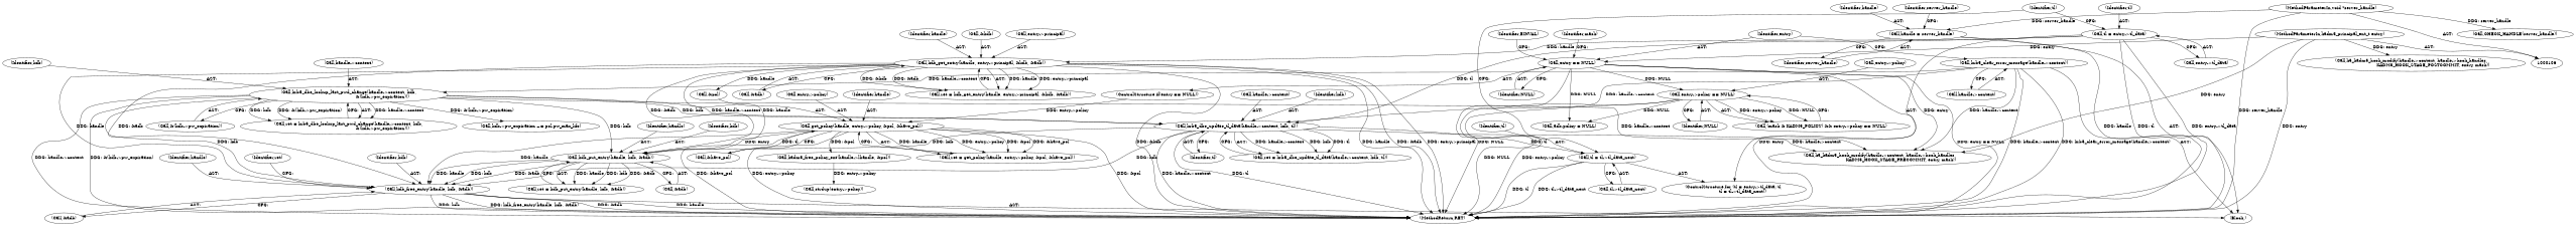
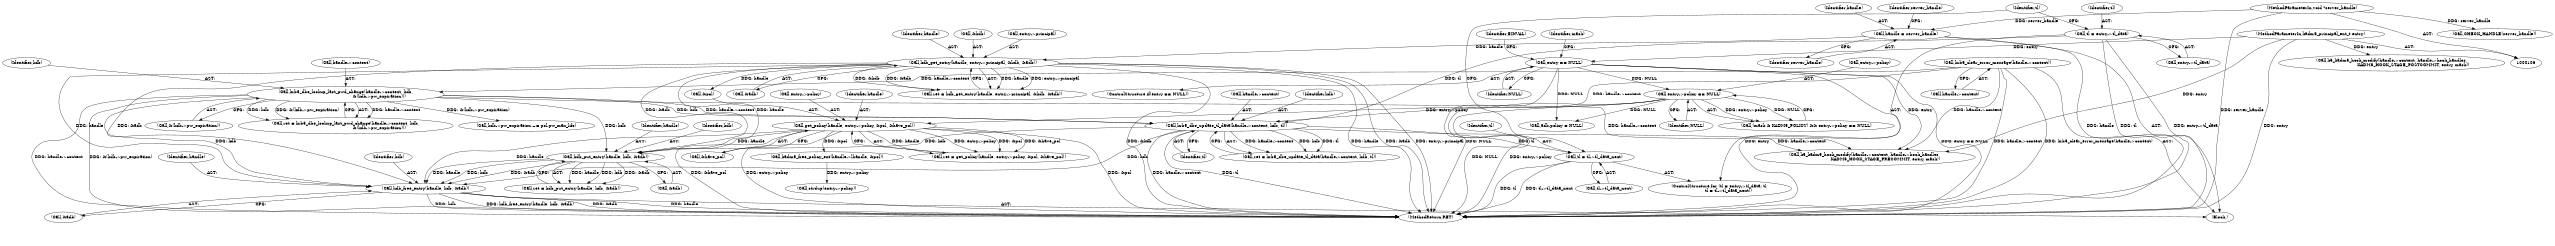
  digraph {
    n1 [label="(Call,kdb_free_entry(handle, kdb, &adb))"]
    n2 [label="(MethodReturn,RET)"]
    n3 [label="(Block,)"]
    n4 [label="(Call,&adb)"]
    n5 [label="(Call,kdb_get_entry(handle, entry->principal, &kdb, &adb))"]
    n6 [label="(Call,kdb_put_entry(handle, kdb, &adb))"]
    n7 [label="(Call,&adb)"]
    n8 [label="(Call,ret = kdb_get_entry(handle, entry->principal, &kdb, &adb))"]
    n9 [label="(Call,&pol)"]
    n10 [label="(Call,get_policy(handle, entry->policy, &pol, &have_pol))"]
    n11 [label="(Call,ret = get_policy(handle, entry->policy, &pol, &have_pol))"]
    n12 [label="(Call,kadm5_free_policy_ent(handle->lhandle, &pol))"]
    n13 [label="(Call,&have_pol)"]
    n14 [label="(Call,&adb)"]
    n15 [label="(Call,ret = kdb_put_entry(handle, kdb, &adb))"]
    n16 [label="(Call,handle = server_handle)"]
    n17 [label="(Identifier,server_handle)"]
    n18 [label="(MethodParameterIn,void *server_handle)"]
    n19 [label="(Call,CHECK_HANDLE(server_handle))"]
    1000106
    n21 [label="(Call,strdup(entry->policy))"]
    n22 [label="(Call,entry->policy == NULL)"]
    n23 [label="(Identifier,NULL)"]
    n24 [label="(Call,(mask & KADM5_POLICY) && entry->policy == NULL)"]
    n25 [label="(Call,adb.policy = NULL)"]
    n26 [label="(Call,entry == NULL)"]
    n27 [label="(ControlStructure,if(entry == NULL))"]
    n28 [label="(Call,k5_kadm5_hook_modify(handle->context, handle->hook_handles,\n                               KADM5_HOOK_STAGE_PRECOMMIT, entry, mask))"]
    n29 [label="(Identifier,NULL)"]
    n30 [label="(MethodParameterIn,kadm5_principal_ent_t entry)"]
    n31 [label="(Call,k5_kadm5_hook_modify(handle->context, handle->hook_handles,\n                                KADM5_HOOK_STAGE_POSTCOMMIT, entry, mask))"]
    n32 [label="(Call,krb5_dbe_lookup_last_pwd_change(handle->context, kdb,\n                                                  &(kdb->pw_expiration)))"]
    n33 [label="(Call,krb5_dbe_update_tl_data(handle->context, kdb, tl))"]
    n34 [label="(Call,&(kdb->pw_expiration))"]
    n35 [label="(Call,ret = krb5_dbe_lookup_last_pwd_change(handle->context, kdb,\n                                                  &(kdb->pw_expiration)))"]
    n36 [label="(Call,kdb->pw_expiration += pol.pw_max_life)"]
    n37 [label="(Identifier,tl)"]
    n38 [label="(Call,ret = krb5_dbe_update_tl_data(handle->context, kdb, tl))"]
    n39 [label="(Call,tl = tl->tl_data_next)"]
    n40 [label="(Call,krb5_clear_error_message(handle->context))"]
    n41 [label="(Call,handle->context)"]
    n42 [label="(ControlStructure,for (tl = entry->tl_data; tl;\n             tl = tl->tl_data_next))"]
    n43 [label="(Call,tl->tl_data_next)"]
    n44 [label="(Call,tl = entry->tl_data)"]
    n45 [label="(Call,entry->tl_data)"]
    n46 [label="(Call,handle->context)"]
-   n47 [label="(Identifier,ret)"]
    n48 [label="(Call,entry->policy)"]
    n49 [label="(Identifier,handle)"]
    n50 [label="(Identifier,EINVAL)"]
    n51 [label="(Call,entry->principal)"]
    n52 [label="(Identifier,mask)"]
    n53 [label="(Identifier,server_handle)"]
    n54 [label="(Identifier,kdb)"]
    n55 [label="(Identifier,handle)"]
    n56 [label="(Identifier,tl)"]
    n57 [label="(Call,entry->policy)"]
    n58 [label="(Identifier,handle)"]
    n59 [label="(Identifier,kdb)"]
    n60 [label="(Identifier,tl)"]
    n61 [label="(Identifier,tl)"]
    n62 [label="(Identifier,handle)"]
    n63 [label="(Identifier,kdb)"]
    n64 [label="(Identifier,handle)"]
    n65 [label="(Call,&kdb)"]
-   n66 [label="(Identifier,entry)"]
    n67 [label="(Call,handle->context)"]
    n68 [label="(Identifier,kdb)"]
    n1 -> n2 [label="DDG: kdb"]
    n1 -> n2 [label="DDG: kdb_free_entry(handle, kdb, &adb)"]
    n1 -> n2 [label="DDG: &adb"]
    n1 -> n2 [label="DDG: handle"]
    n1 -> n3 [label="AST: "]
    n1 -> n4 [label="CFG: "]
    n4 -> n1 [label="AST: "]
    n5 -> n1 [label="DDG: handle"]
    n5 -> n1 [label="DDG: &adb"]
    n5 -> n2 [label="DDG: &kdb"]
    n5 -> n2 [label="DDG: handle"]
    n5 -> n2 [label="DDG: &adb"]
    n5 -> n2 [label="DDG: entry->principal"]
    n5 -> n6 [label="DDG: handle"]
    n5 -> n6 [label="DDG: &adb"]
    n5 -> n7 [label="CFG: "]
    n5 -> n8 [label="AST: "]
    n5 -> n8 [label="DDG: handle"]
    n5 -> n8 [label="DDG: entry->principal"]
    n5 -> n8 [label="DDG: &kdb"]
    n5 -> n8 [label="DDG: &adb"]
    n5 -> n9 [label="DDG: handle"]
    n6 -> n1 [label="DDG: handle"]
    n6 -> n1 [label="DDG: kdb"]
    n6 -> n1 [label="DDG: &adb"]
    n6 -> n14 [label="CFG: "]
    n6 -> n15 [label="AST: "]
    n6 -> n15 [label="DDG: handle"]
    n6 -> n15 [label="DDG: kdb"]
    n6 -> n15 [label="DDG: &adb"]
    n7 -> n5 [label="AST: "]
    n8 -> n5 [label="CFG: "]
    n9 -> n10 [label="AST: "]
    n10 -> n1 [label="DDG: handle"]
    n10 -> n2 [label="DDG: &have_pol"]
    n10 -> n2 [label="DDG: entry->policy"]
    n10 -> n2 [label="DDG: &pol"]
-   n10 -> n6 [label="DDG: entry"]
+   n10 -> n6 [label="DDG: handle"]
    n10 -> n11 [label="AST: "]
    n10 -> n11 [label="DDG: handle"]
    n10 -> n11 [label="DDG: entry->policy"]
    n10 -> n11 [label="DDG: &pol"]
    n10 -> n11 [label="DDG: &have_pol"]
    n10 -> n12 [label="DDG: &pol"]
    n10 -> n13 [label="CFG: "]
    n11 -> n10 [label="CFG: "]
    n12 -> n21 [label="DDG: entry->policy"]
-   n13 -> n10 [label="DDG: tl"]
+   n13 -> n10 [label="AST: "]
    n14 -> n6 [label="AST: "]
    n15 -> n6 [label="CFG: "]
    n16 -> n2 [label="DDG: handle"]
    n16 -> n3 [label="AST: "]
-   n44 -> n5 [label="DDG: handle"]
+   n16 -> n5 [label="DDG: handle"]
    n16 -> n17 [label="CFG: "]
    n17 -> n16 [label="AST: "]
    n18 -> n2 [label="DDG: server_handle"]
    n18 -> n16 [label="DDG: server_handle"]
    n18 -> n19 [label="DDG: server_handle"]
    n18 -> 1000106 [label="AST: "]
    n22 -> n2 [label="DDG: entry->policy"]
    n22 -> n2 [label="DDG: NULL"]
-   n27 -> n10 [label="DDG: entry->policy"]
+   n22 -> n10 [label="DDG: entry->policy"]
    n22 -> n23 [label="CFG: "]
    n22 -> n24 [label="AST: "]
    n22 -> n24 [label="DDG: entry->policy"]
    n22 -> n24 [label="DDG: NULL"]
    n22 -> n25 [label="DDG: NULL"]
    n23 -> n22 [label="AST: "]
    n24 -> n22 [label="CFG: "]
    n26 -> n2 [label="DDG: entry"]
    n26 -> n2 [label="DDG: entry == NULL"]
    n26 -> n2 [label="DDG: NULL"]
    n26 -> n22 [label="DDG: NULL"]
    n26 -> n25 [label="DDG: NULL"]
    n26 -> n27 [label="AST: "]
    n26 -> n28 [label="DDG: entry"]
    n26 -> n29 [label="CFG: "]
    n29 -> n26 [label="AST: "]
    n30 -> n2 [label="DDG: entry"]
    n30 -> 1000106 [label="AST: "]
    n30 -> n26 [label="DDG: entry"]
    n30 -> n28 [label="DDG: entry"]
    n30 -> n31 [label="DDG: entry"]
    n32 -> n1 [label="DDG: kdb"]
    n32 -> n2 [label="DDG: handle->context"]
    n32 -> n2 [label="DDG: &(kdb->pw_expiration)"]
    n32 -> n6 [label="DDG: kdb"]
    n32 -> n28 [label="DDG: handle->context"]
    n32 -> n33 [label="DDG: handle->context"]
    n32 -> n33 [label="DDG: kdb"]
    n32 -> n34 [label="CFG: "]
    n32 -> n35 [label="AST: "]
    n32 -> n35 [label="DDG: handle->context"]
    n32 -> n35 [label="DDG: kdb"]
    n32 -> n35 [label="DDG: &(kdb->pw_expiration)"]
    n32 -> n36 [label="DDG: &(kdb->pw_expiration)"]
    n33 -> n1 [label="DDG: kdb"]
    n33 -> n2 [label="DDG: handle->context"]
    n33 -> n2 [label="DDG: tl"]
    n33 -> n6 [label="DDG: kdb"]
    n33 -> n28 [label="DDG: handle->context"]
    n33 -> n37 [label="CFG: "]
    n33 -> n38 [label="AST: "]
    n33 -> n38 [label="DDG: handle->context"]
    n33 -> n38 [label="DDG: kdb"]
    n33 -> n38 [label="DDG: tl"]
    n33 -> n39 [label="DDG: tl"]
    n34 -> n32 [label="AST: "]
    n35 -> n32 [label="CFG: "]
    n37 -> n33 [label="AST: "]
    n38 -> n33 [label="CFG: "]
    n39 -> n2 [label="DDG: tl"]
    n39 -> n2 [label="DDG: tl->tl_data_next"]
    n39 -> n42 [label="AST: "]
    n39 -> n43 [label="CFG: "]
    n40 -> n2 [label="DDG: handle->context"]
    n40 -> n2 [label="DDG: krb5_clear_error_message(handle->context)"]
    n40 -> n3 [label="AST: "]
    n40 -> n28 [label="DDG: handle->context"]
    n40 -> n32 [label="DDG: handle->context"]
    n40 -> n33 [label="DDG: handle->context"]
    n40 -> n41 [label="CFG: "]
    n41 -> n40 [label="AST: "]
    n43 -> n39 [label="AST: "]
    n44 -> n2 [label="DDG: entry->tl_data"]
    n44 -> n2 [label="DDG: tl"]
    n44 -> n33 [label="DDG: tl"]
    n44 -> n42 [label="AST: "]
    n44 -> n45 [label="CFG: "]
    n45 -> n44 [label="AST: "]
    n46 -> n32 [label="AST: "]
-   n47 -> n1 [label="CFG: "]
    n48 -> n10 [label="AST: "]
    n49 -> n10 [label="AST: "]
    n50 -> n26 [label="CFG: "]
    n51 -> n5 [label="AST: "]
    n52 -> n26 [label="CFG: "]
    n53 -> n16 [label="CFG: "]
    n54 -> n1 [label="AST: "]
    n55 -> n1 [label="AST: "]
    n56 -> n44 [label="AST: "]
    n57 -> n22 [label="AST: "]
    n58 -> n16 [label="AST: "]
    n59 -> n32 [label="AST: "]
    n60 -> n39 [label="CFG: "]
    n60 -> n44 [label="CFG: "]
    n61 -> n39 [label="AST: "]
    n62 -> n6 [label="AST: "]
    n63 -> n6 [label="AST: "]
    n64 -> n5 [label="AST: "]
    n65 -> n5 [label="AST: "]
-   n66 -> n26 [label="AST: "]
-   n66 -> n40 [label="CFG: "]
    n67 -> n33 [label="AST: "]
    n68 -> n33 [label="AST: "]
  }
